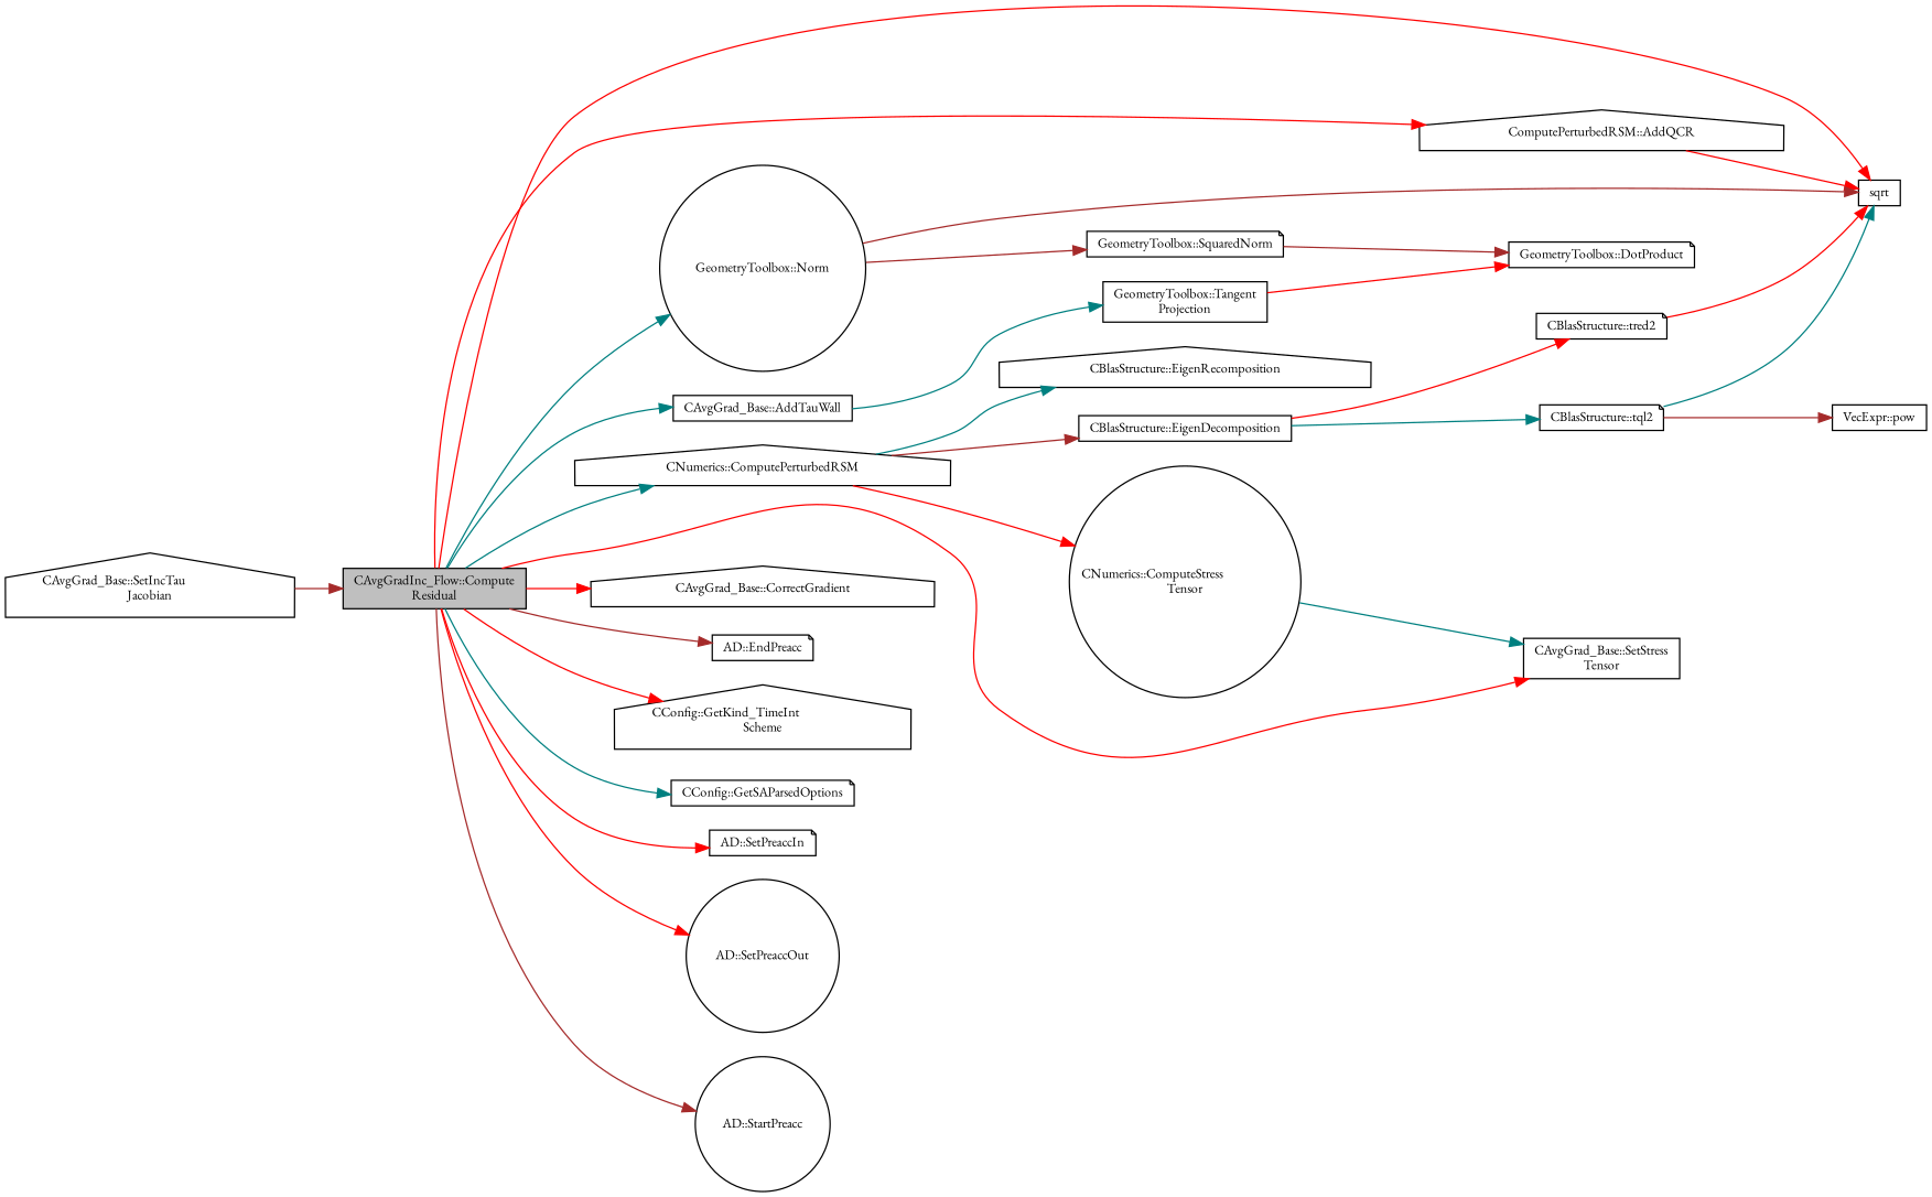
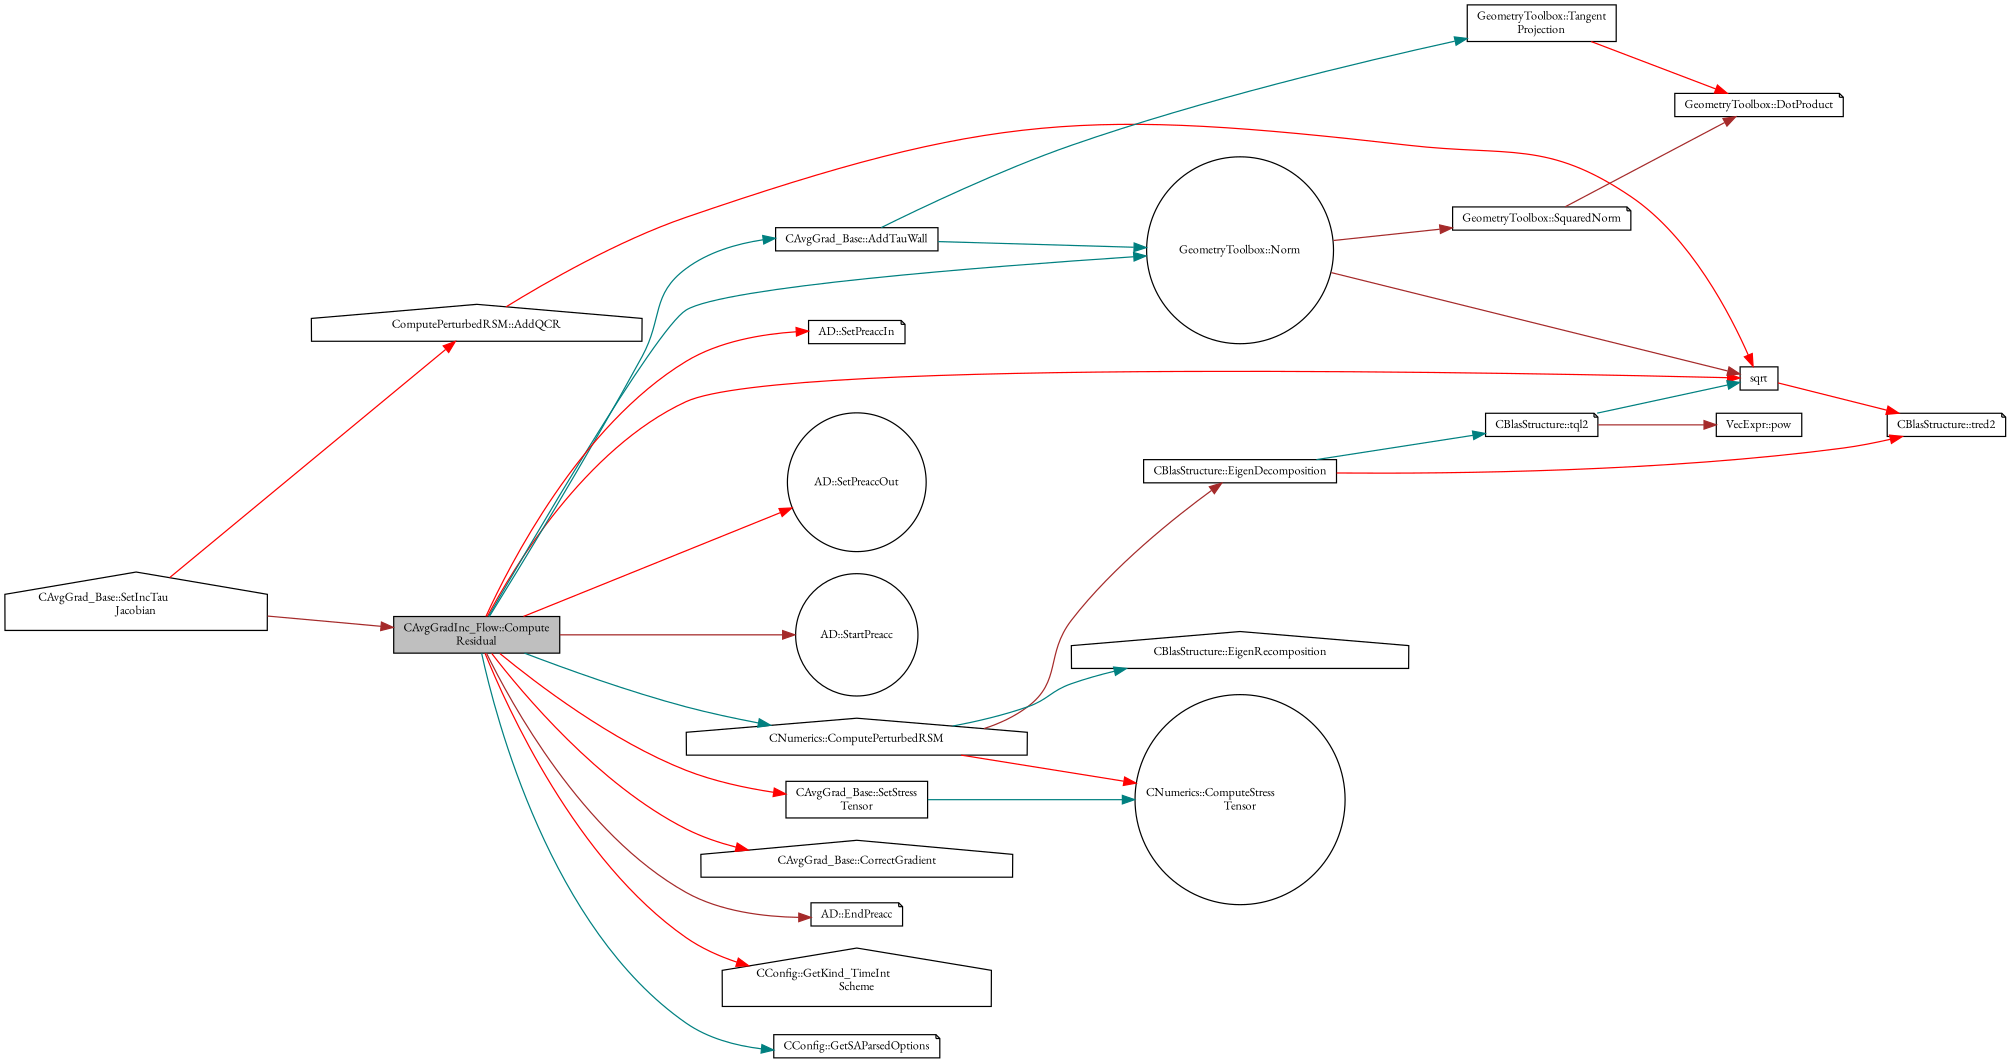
  digraph {
    fontname="EB Garamond"
    rankdir=LR
    node [color=black fillcolor=white fontname="EB Garamond" fontsize=10 shape=box style=filled]
    edge [color=red fontname="EB Garamond" fontsize=10 labelfontname=Helvetica labelfontsize=10 style=solid]
    n1 [fillcolor=grey75 fontcolor=black height=0.2 label="CAvgGradInc_Flow::Compute\lResidual" width=0.4]
    n2 [height=0.2 label="ComputePerturbedRSM::AddQCR" shape=house width=0.4]
    n3 [height=0.2 label=sqrt width=0.4]
    n4 [height=0.2 label="CAvgGrad_Base::AddTauWall" width=0.4]
    n5 [height=0.2 label="GeometryToolbox::Norm" shape=circle width=0.4]
    n6 [height=0.2 label="CNumerics::ComputePerturbedRSM" shape=house width=0.4]
    n7 [height=0.2 label="CAvgGrad_Base::CorrectGradient" shape=house width=0.4]
    n8 [height=0.2 label="AD::EndPreacc" shape=note width=0.4]
    n9 [height=0.2 label="CConfig::GetKind_TimeInt\lScheme" shape=house width=0.4]
    n10 [height=0.2 label="CConfig::GetSAParsedOptions" shape=note width=0.4]
    n11 [height=0.2 label="AD::SetPreaccIn" shape=note width=0.4]
    n12 [height=0.2 label="AD::SetPreaccOut" shape=circle width=0.4]
    n13 [height=0.2 label="CAvgGrad_Base::SetStress\lTensor" width=0.4]
    n14 [height=0.2 label="AD::StartPreacc" shape=circle width=0.4]
    n15 [height=0.2 label="GeometryToolbox::Tangent\lProjection" width=0.4]
    n16 [height=0.2 label="GeometryToolbox::SquaredNorm" shape=note width=0.4]
    n17 [height=0.2 label="CNumerics::ComputeStress\lTensor" shape=circle width=0.4]
    n18 [height=0.2 label="CBlasStructure::EigenDecomposition" width=0.4]
    n19 [height=0.2 label="CBlasStructure::EigenRecomposition" shape=house width=0.4]
    n20 [height=0.2 label="CAvgGrad_Base::SetIncTau\lJacobian" shape=house width=0.4]
    n21 [height=0.2 label="GeometryToolbox::DotProduct" shape=note width=0.4]
    n22 [height=0.2 label="CBlasStructure::tql2" shape=note width=0.4]
    n23 [height=0.2 label="CBlasStructure::tred2" shape=note width=0.4]
    n24 [height=0.2 label="VecExpr::pow" width=0.4]
-   n1 -> n2
+   n20 -> n2
    n1 -> n3
    n1 -> n4 [color=teal]
    n1 -> n5 [color=teal]
    n1 -> n6 [color=teal]
    n1 -> n7
    n1 -> n8 [color=brown]
    n1 -> n9
    n1 -> n10 [color=teal]
    n1 -> n11
    n1 -> n12
    n1 -> n13
    n1 -> n14 [color=brown]
    n2 -> n3
+   n4 -> n5 [color=teal]
    n4 -> n15 [color=teal]
    n5 -> n3 [color=brown]
    n5 -> n16 [color=brown]
    n6 -> n17
    n6 -> n18 [color=brown]
    n6 -> n19 [color=teal]
-   n17 -> n13 [color=teal]
+   n13 -> n17 [color=teal]
    n15 -> n21
    n16 -> n21 [color=brown]
    n18 -> n22 [color=teal]
    n18 -> n23
    n20 -> n1 [color=brown]
    n22 -> n3 [color=teal]
    n22 -> n24 [color=brown]
-   n23 -> n3
+   n3 -> n23
  }
